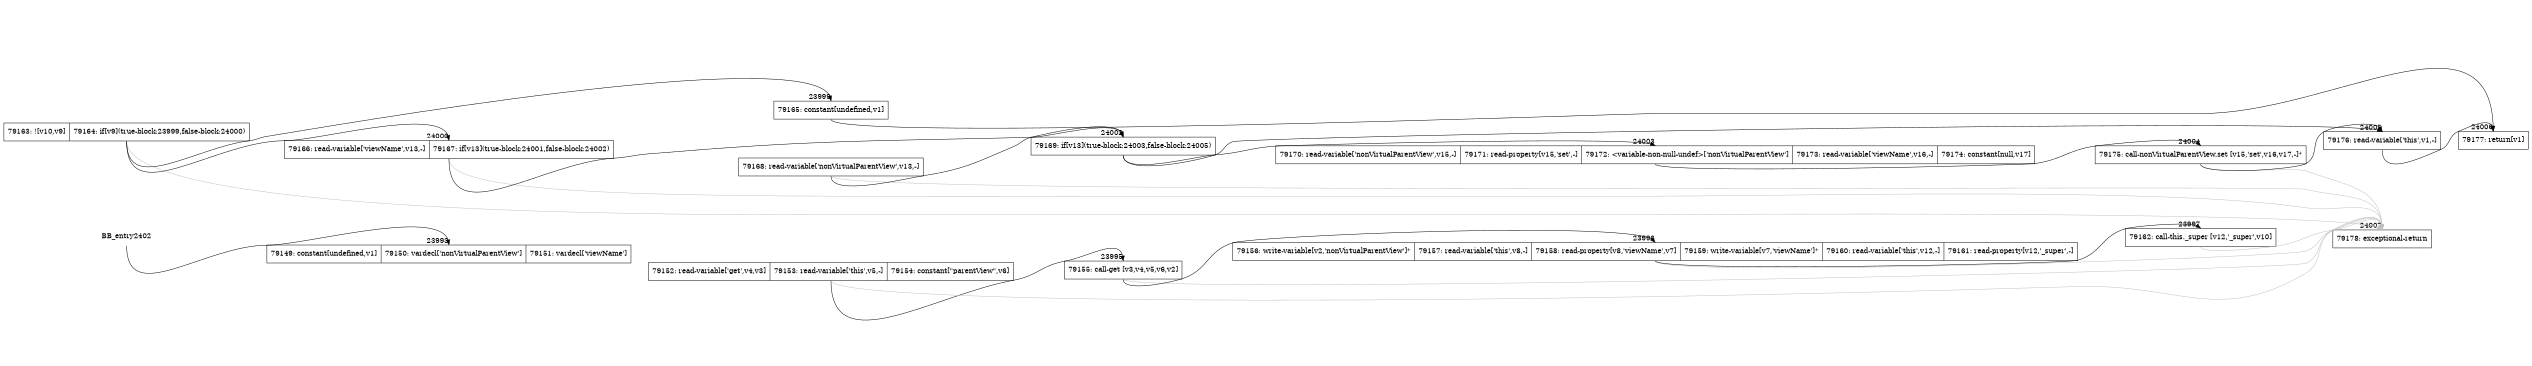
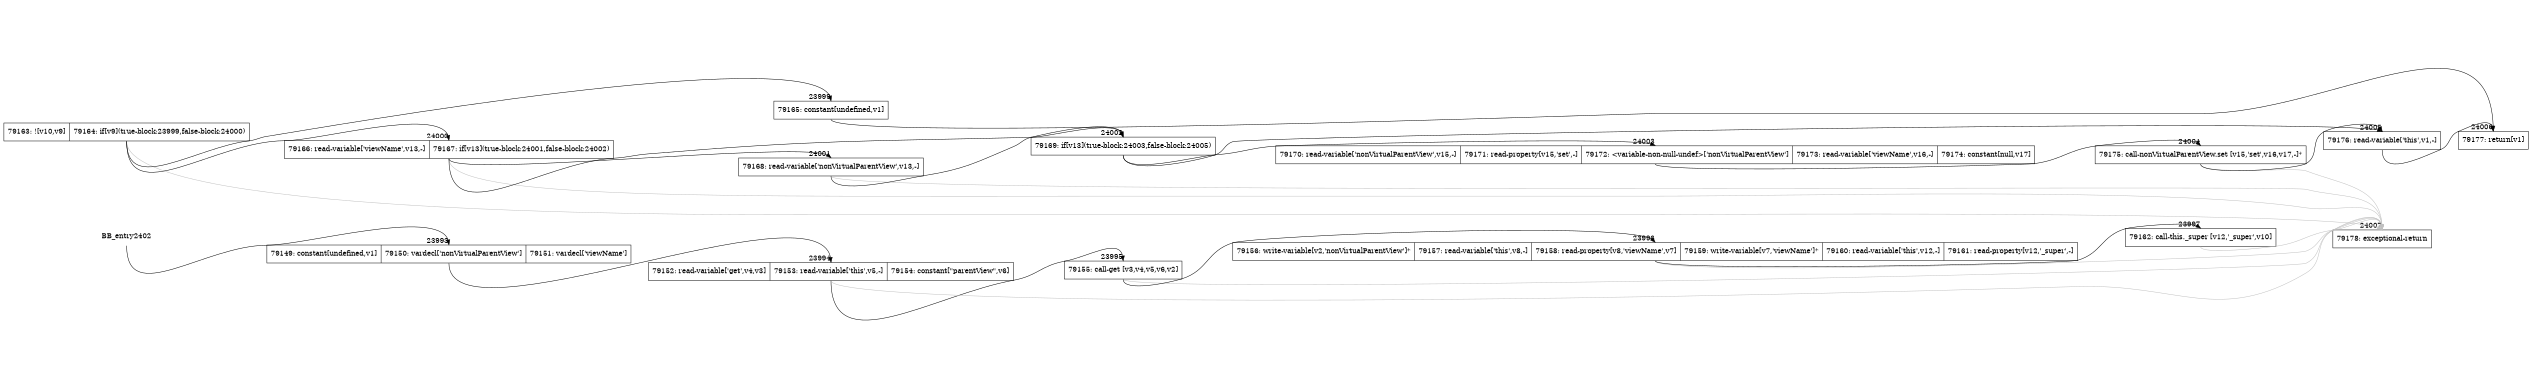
  digraph {
    rankdir=LR
    node [shape=record]
    edge [headport=n tailport=s]
    n1 [label=BB_entry2402 shape=none]
    n2 [label="{79149: constant[undefined,v1]|79150: vardecl['nonVirtualParentView']|79151: vardecl['viewName']}"]
    n3 [label="{79152: read-variable['get',v4,v3]|79153: read-variable['this',v5,-]|79154: constant[\"parentView\",v6]}"]
    n4 [label="{79155: call-get [v3,v4,v5,v6,v2]}"]
    n5 [label="{79178: exceptional-return}"]
    n6 [label="{79156: write-variable[v2,'nonVirtualParentView']*|79157: read-variable['this',v8,-]|79158: read-property[v8,'viewName',v7]|79159: write-variable[v7,'viewName']*|79160: read-variable['this',v12,-]|79161: read-property[v12,'_super',-]}"]
    n7 [label="{79162: call-this._super [v12,'_super',v10]}"]
    n8 [label="{79163: ![v10,v9]|79164: if[v9](true-block:23999,false-block:24000)}"]
    n9 [label="{79165: constant[undefined,v1]}"]
    n10 [label="{79166: read-variable['viewName',v13,-]|79167: if[v13](true-block:24001,false-block:24002)}"]
    n11 [label="{79177: return[v1]}"]
    n12 [label="{79169: if[v13](true-block:24003,false-block:24005)}"]
    n13 [label="{79168: read-variable['nonVirtualParentView',v13,-]}"]
    n14 [label="{79170: read-variable['nonVirtualParentView',v15,-]|79171: read-property[v15,'set',-]|79172: \<variable-non-null-undef\>['nonVirtualParentView']|79173: read-variable['viewName',v16,-]|79174: constant[null,v17]}"]
    n15 [label="{79176: read-variable['this',v1,-]}"]
    n16 [label="{79175: call-nonVirtualParentView.set [v15,'set',v16,v17,-]*}"]
    n1 -> n2 [headlabel="    23993"]
+   n2 -> n3 [headlabel="      23994"]
    n3 -> n4 [headlabel="      23995"]
    n3 -> n5 [color=gray headlabel="      24007"]
    n4 -> n5 [color=gray]
    n4 -> n6 [headlabel="      23996"]
    n6 -> n5 [color=gray]
    n6 -> n7 [headlabel="      23997"]
    n7 -> n5 [color=gray]
    n8 -> n5 [color=gray]
    n8 -> n9 [headlabel="      23999"]
    n8 -> n10 [headlabel="      24000"]
    n9 -> n11 [headlabel="      24006"]
    n10 -> n5 [color=gray]
    n10 -> n12 [headlabel="      24002"]
+   n10 -> n13 [headlabel="      24001"]
    n12 -> n14 [headlabel="      24003"]
    n12 -> n15 [headlabel="      24005"]
    n13 -> n5 [color=gray]
    n13 -> n12
    n14 -> n16 [headlabel="      24004"]
    n15 -> n11
    n16 -> n5 [color=gray]
    n16 -> n15
  }
